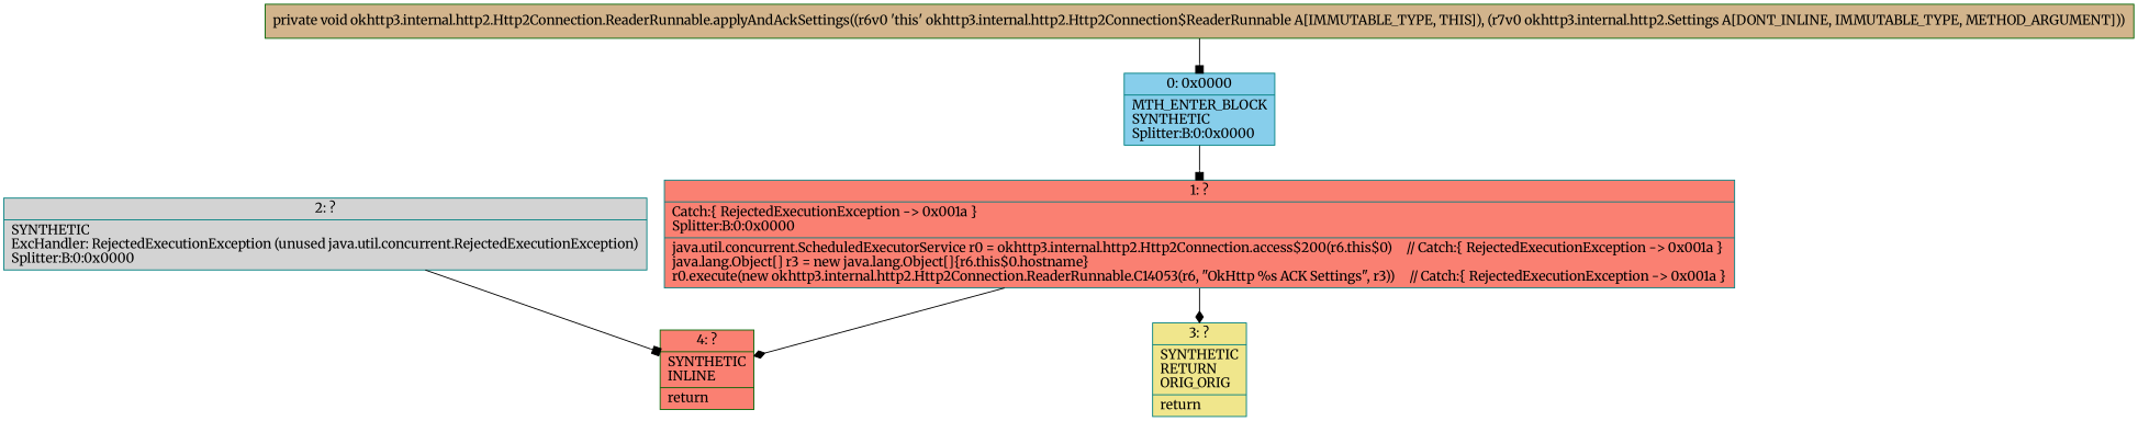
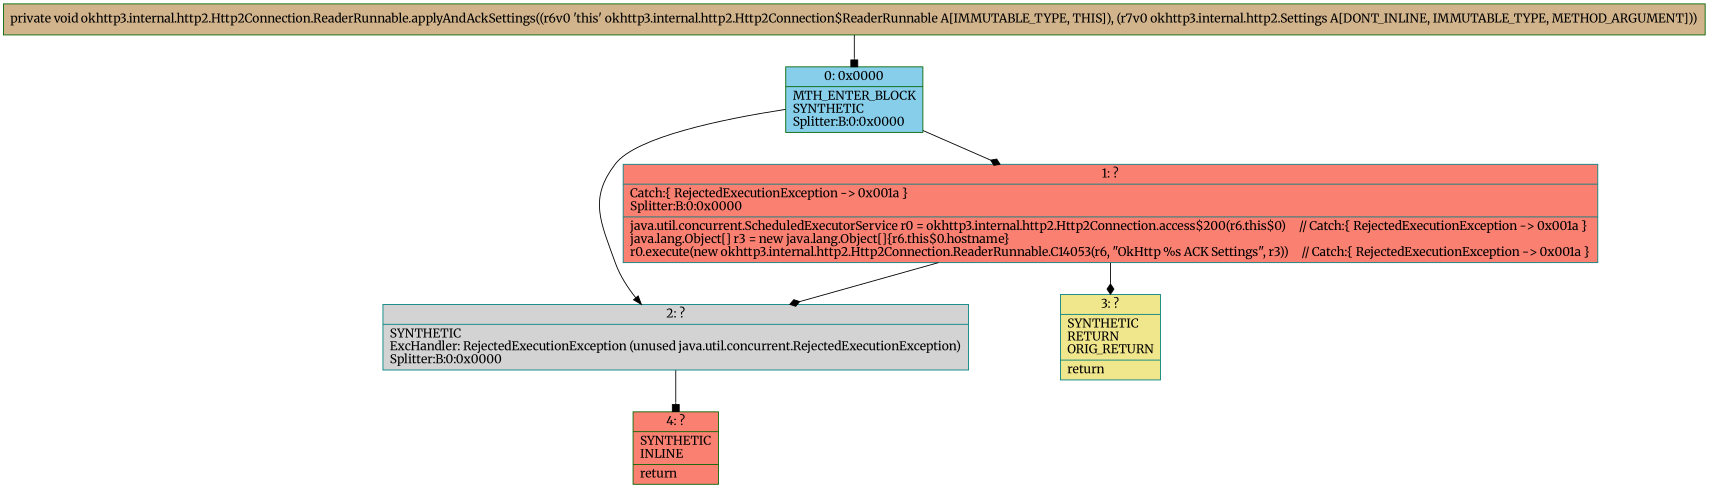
  digraph {
    fontname=Merriweather
    node [color=darkgreen fillcolor=salmon fontname=Merriweather shape=record style=filled]
    edge [arrowhead=diamond fontname=Merriweather]
-   n1 [color=teal fillcolor=skyblue label="{0\:\ 0x0000|MTH_ENTER_BLOCK\lSYNTHETIC\lSplitter:B:0:0x0000\l}"]
+   n1 [fillcolor=skyblue label="{0\:\ 0x0000|MTH_ENTER_BLOCK\lSYNTHETIC\lSplitter:B:0:0x0000\l}"]
    n2 [color=teal label="{1\:\ ?|Catch:\{ RejectedExecutionException \-\> 0x001a \}\lSplitter:B:0:0x0000\l|java.util.concurrent.ScheduledExecutorService r0 = okhttp3.internal.http2.Http2Connection.access$200(r6.this$0)     \/\/ Catch:\{ RejectedExecutionException \-\> 0x001a \}\ljava.lang.Object[] r3 = new java.lang.Object[]\{r6.this$0.hostname\}\lr0.execute(new okhttp3.internal.http2.Http2Connection.ReaderRunnable.C14053(r6, \"OkHttp %s ACK Settings\", r3))     \/\/ Catch:\{ RejectedExecutionException \-\> 0x001a \}\l}"]
    n3 [color=teal fillcolor=lightgrey label="{2\:\ ?|SYNTHETIC\lExcHandler: RejectedExecutionException (unused java.util.concurrent.RejectedExecutionException)\lSplitter:B:0:0x0000\l}"]
-   n4 [color=teal fillcolor=khaki label="{3\:\ ?|SYNTHETIC\lRETURN\lORIG_ORIG\l|return\l}"]
+   n4 [color=teal fillcolor=khaki label="{3\:\ ?|SYNTHETIC\lRETURN\lORIG_RETURN\l|return\l}"]
    n5 [label="{4\:\ ?|SYNTHETIC\lINLINE\l|return\l}"]
    n6 [fillcolor=tan label="{private void okhttp3.internal.http2.Http2Connection.ReaderRunnable.applyAndAckSettings((r6v0 'this' okhttp3.internal.http2.Http2Connection$ReaderRunnable A[IMMUTABLE_TYPE, THIS]), (r7v0 okhttp3.internal.http2.Settings A[DONT_INLINE, IMMUTABLE_TYPE, METHOD_ARGUMENT])) }"]
-   n1 -> n2 [arrowhead=box]
-   n2 -> n5
+   n1 -> n2
+   n1 -> n3 [arrowhead=normal]
+   n2 -> n3
    n2 -> n4
    n3 -> n5 [arrowhead=box]
    n6 -> n1 [arrowhead=box]
  }
